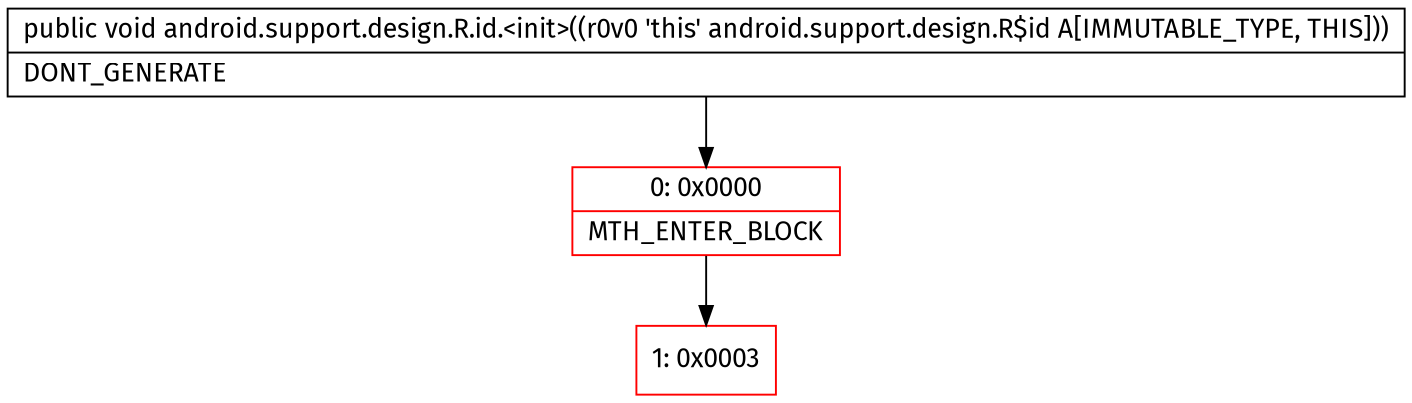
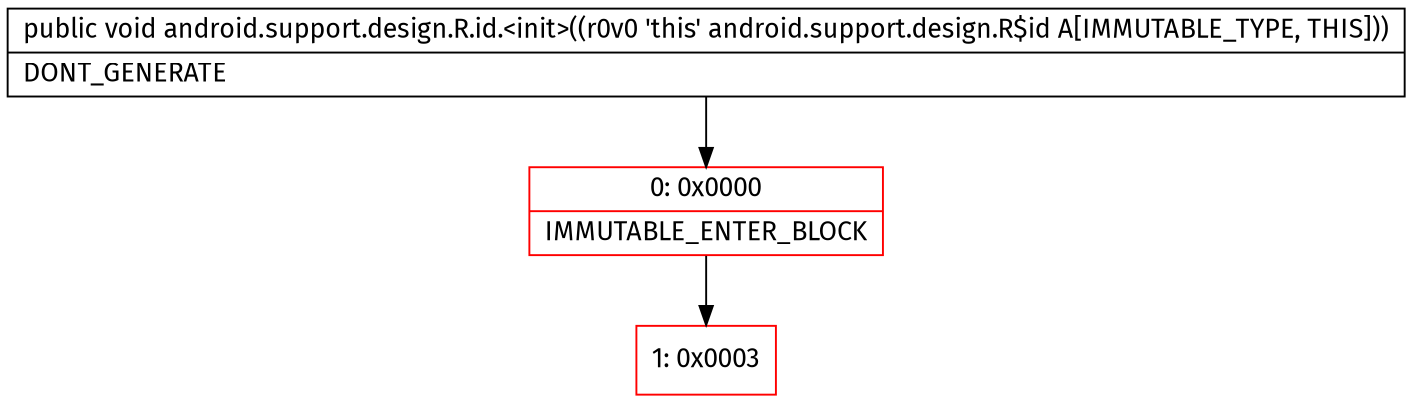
  digraph {
    fontname="Fira Sans"
    node [color=red shape=record fontname="Fira Sans"]
    edge [fontname="Fira Sans"]
-   n1 [label="{0\:\ 0x0000|MTH_ENTER_BLOCK\l}"]
+   n1 [label="{0\:\ 0x0000|IMMUTABLE_ENTER_BLOCK\l}"]
    n2 [label="{1\:\ 0x0003}"]
    n3 [label="{public void android.support.design.R.id.\<init\>((r0v0 'this' android.support.design.R$id A[IMMUTABLE_TYPE, THIS]))  | DONT_GENERATE\l}" color=""]
    subgraph cluster_1 {
      label="R(0)"
    }
    n1 -> n2
    n3 -> n1
  }
